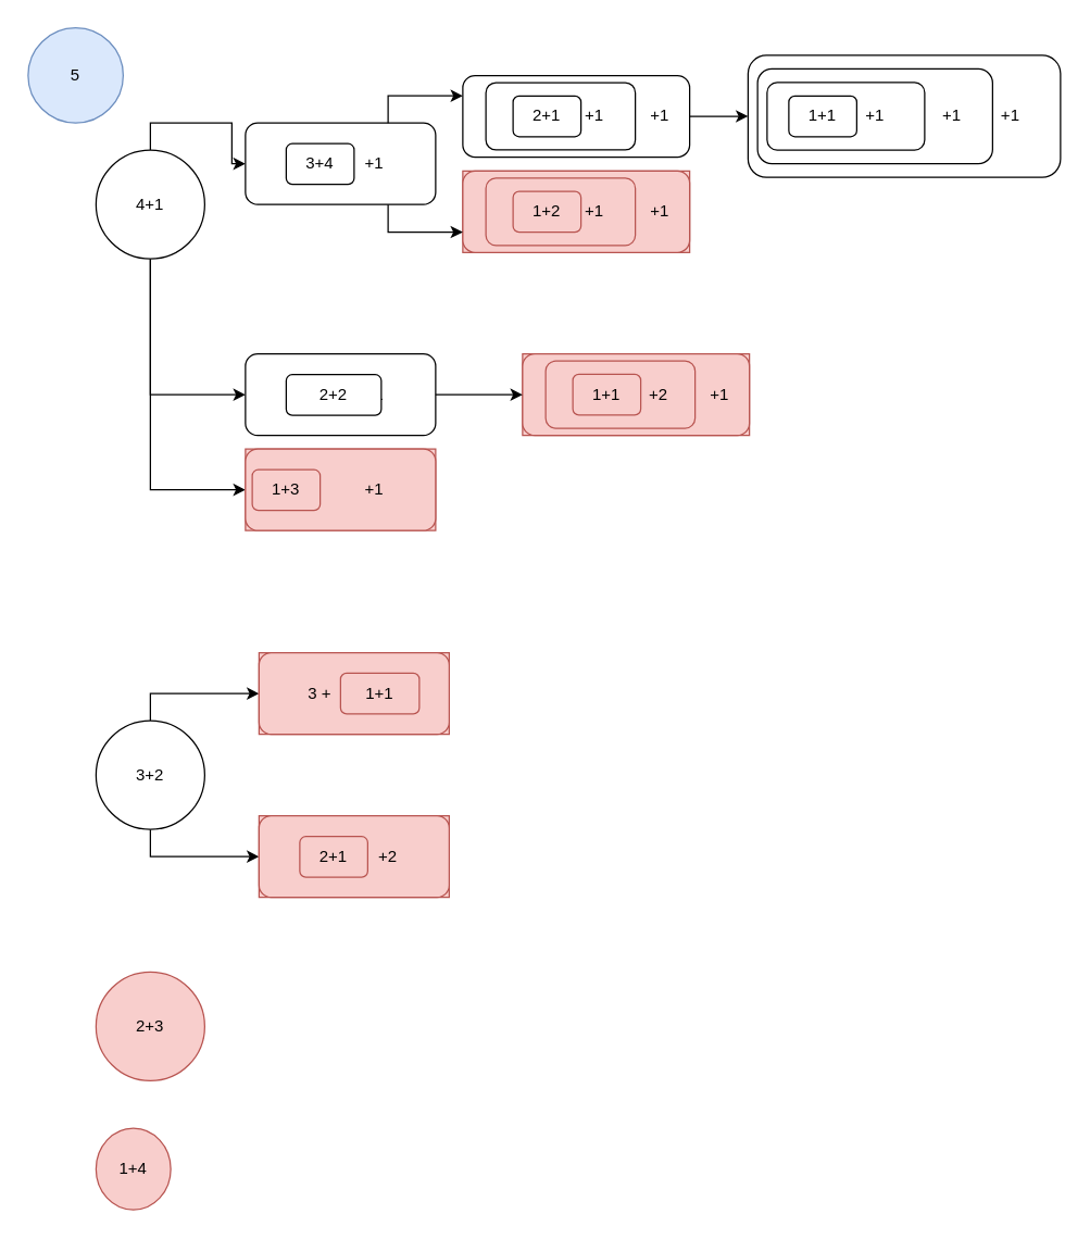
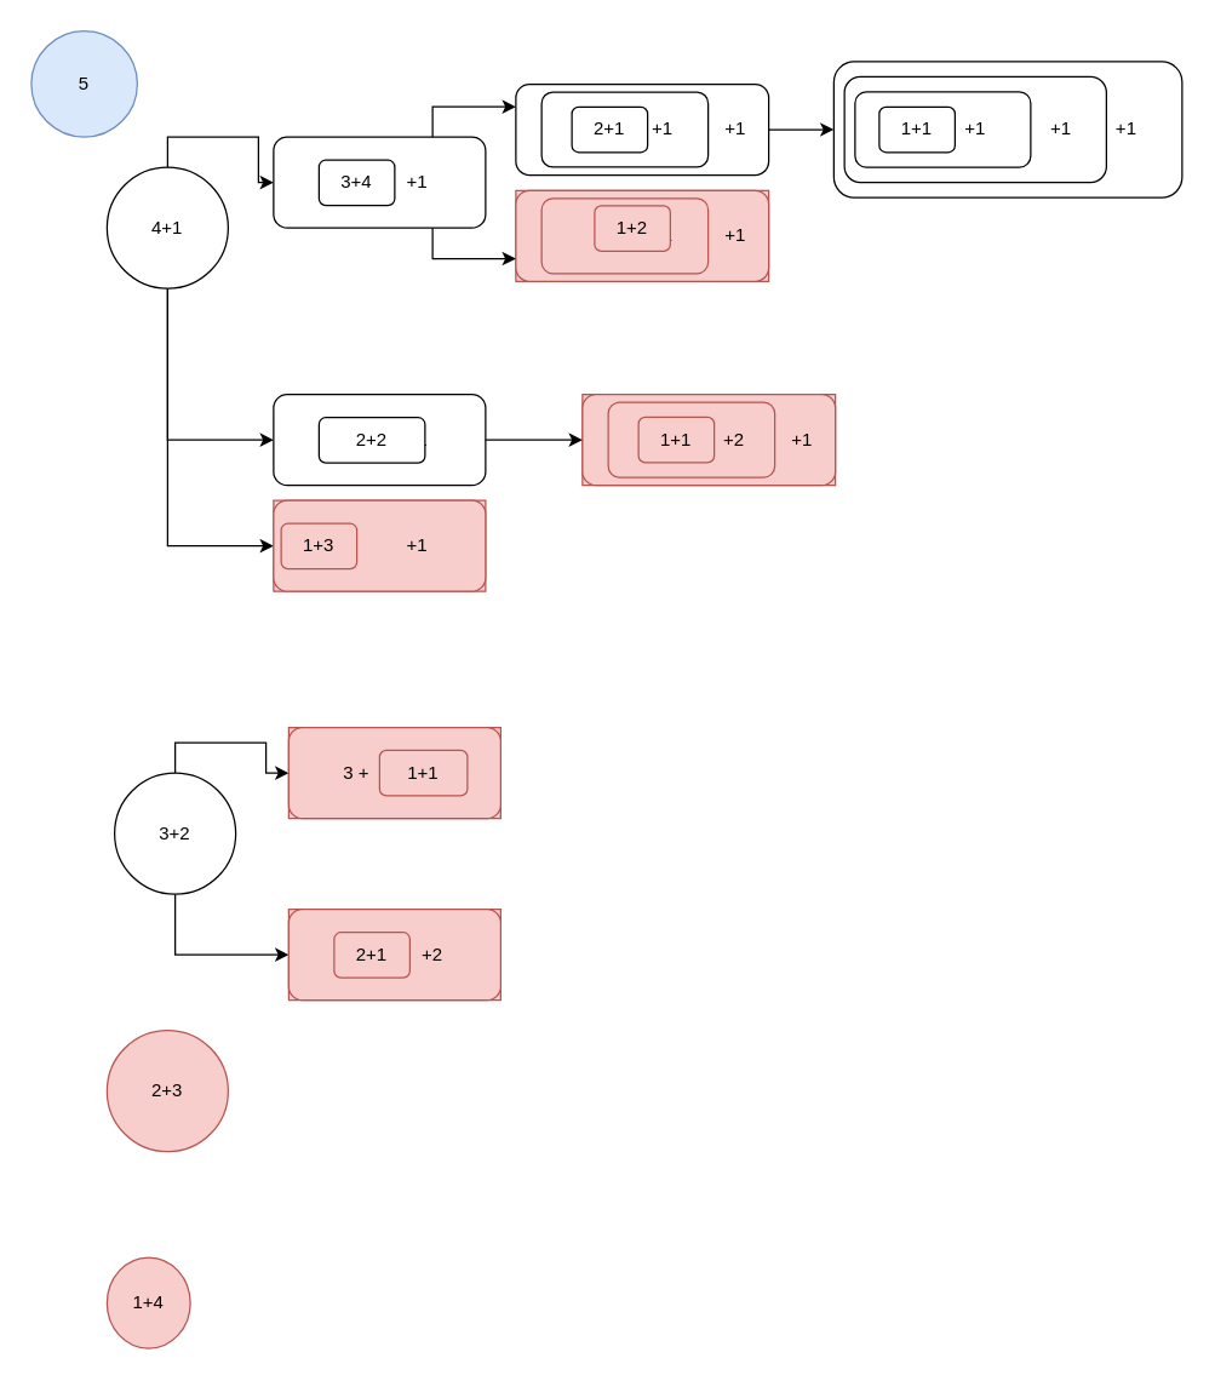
  <mxCell id="0" />
  <mxCell id="1" parent="0" />
  <mxCell id="2" value="5" style="ellipse;whiteSpace=wrap;html=1;aspect=fixed;fillColor=#dae8fc;strokeColor=#6c8ebf;" vertex="1" parent="1"><mxGeometry x="20" y="20" width="70" height="70" as="geometry" /></mxCell>
  <mxCell id="3" style="edgeStyle=orthogonalEdgeStyle;rounded=0;orthogonalLoop=1;jettySize=auto;html=1;entryX=0;entryY=0.5;entryDx=0;entryDy=0;exitX=0.5;exitY=0;exitDx=0;exitDy=0;" edge="1" parent="1" source="6" target="23"><mxGeometry relative="1" as="geometry" /></mxCell>
  <mxCell id="4" style="edgeStyle=orthogonalEdgeStyle;rounded=0;orthogonalLoop=1;jettySize=auto;html=1;exitX=0.5;exitY=1;exitDx=0;exitDy=0;entryX=0;entryY=0.5;entryDx=0;entryDy=0;" edge="1" parent="1" source="6" target="20"><mxGeometry relative="1" as="geometry" /></mxCell>
  <mxCell id="5" style="edgeStyle=orthogonalEdgeStyle;rounded=0;orthogonalLoop=1;jettySize=auto;html=1;exitX=0.5;exitY=1;exitDx=0;exitDy=0;entryX=0;entryY=0.5;entryDx=0;entryDy=0;" edge="1" parent="1" source="6" target="17"><mxGeometry relative="1" as="geometry" /></mxCell>
  <mxCell id="6" value="4+1" style="ellipse;whiteSpace=wrap;html=1;aspect=fixed;" vertex="1" parent="1"><mxGeometry x="70" y="110" width="80" height="80" as="geometry" /></mxCell>
  <mxCell id="7" style="edgeStyle=orthogonalEdgeStyle;rounded=0;orthogonalLoop=1;jettySize=auto;html=1;entryX=0;entryY=0.5;entryDx=0;entryDy=0;exitX=0.5;exitY=0;exitDx=0;exitDy=0;" edge="1" parent="1" source="9" target="14"><mxGeometry relative="1" as="geometry" /></mxCell>
  <mxCell id="8" style="edgeStyle=orthogonalEdgeStyle;rounded=0;orthogonalLoop=1;jettySize=auto;html=1;entryX=0;entryY=0.5;entryDx=0;entryDy=0;exitX=0.5;exitY=1;exitDx=0;exitDy=0;" edge="1" parent="1" source="9" target="11"><mxGeometry relative="1" as="geometry" /></mxCell>
- <mxCell id="9" value="3+2" style="ellipse;whiteSpace=wrap;html=1;aspect=fixed;" vertex="1" parent="1"><mxGeometry x="70" y="530" width="80" height="80" as="geometry" /></mxCell>
+ <mxCell id="9" value="3+2" style="ellipse;whiteSpace=wrap;html=1;aspect=fixed;" vertex="1" parent="1"><mxGeometry x="75" y="510" width="80" height="80" as="geometry" /></mxCell>
  <mxCell id="10" value="" style="group;fillColor=#f8cecc;strokeColor=#b85450;" vertex="1" connectable="0" parent="1"><mxGeometry x="190" y="600" width="140" height="60" as="geometry" /></mxCell>
  <mxCell id="11" value="&amp;nbsp; &amp;nbsp; &amp;nbsp; &amp;nbsp; &amp;nbsp; &amp;nbsp; &amp;nbsp; &amp;nbsp;+2" style="rounded=1;whiteSpace=wrap;html=1;fillColor=#f8cecc;strokeColor=#b85450;" vertex="1" parent="10"><mxGeometry width="140" height="60" as="geometry" /></mxCell>
  <mxCell id="12" value="2+1" style="rounded=1;whiteSpace=wrap;html=1;fillColor=#f8cecc;strokeColor=#b85450;" vertex="1" parent="10"><mxGeometry x="30" y="15.25" width="50" height="30" as="geometry" /></mxCell>
  <mxCell id="13" value="" style="group;fillColor=#f8cecc;strokeColor=#b85450;" vertex="1" connectable="0" parent="1"><mxGeometry x="190" y="480" width="140" height="60" as="geometry" /></mxCell>
  <mxCell id="14" value="3 +&amp;nbsp; &amp;nbsp; &amp;nbsp; &amp;nbsp; &amp;nbsp; &amp;nbsp; &amp;nbsp; &amp;nbsp;" style="rounded=1;whiteSpace=wrap;html=1;fillColor=#f8cecc;strokeColor=#b85450;" vertex="1" parent="13"><mxGeometry width="140" height="60" as="geometry" /></mxCell>
  <mxCell id="15" value="1+1" style="rounded=1;whiteSpace=wrap;html=1;fillColor=#f8cecc;strokeColor=#b85450;" vertex="1" parent="13"><mxGeometry x="60" y="15" width="58" height="30" as="geometry" /></mxCell>
  <mxCell id="16" value="" style="group;fillColor=#f8cecc;strokeColor=#b85450;" vertex="1" connectable="0" parent="1"><mxGeometry x="180" y="330" width="140" height="60" as="geometry" /></mxCell>
  <mxCell id="17" value="&amp;nbsp; &amp;nbsp; &amp;nbsp; &amp;nbsp; &amp;nbsp; &amp;nbsp; &amp;nbsp; &amp;nbsp;+1" style="rounded=1;whiteSpace=wrap;html=1;fillColor=#f8cecc;strokeColor=#b85450;" vertex="1" parent="16"><mxGeometry width="140" height="60" as="geometry" /></mxCell>
  <mxCell id="18" value="1+3" style="rounded=1;whiteSpace=wrap;html=1;fillColor=#f8cecc;strokeColor=#b85450;" vertex="1" parent="16"><mxGeometry x="5" y="15.25" width="50" height="30" as="geometry" /></mxCell>
  <mxCell id="19" value="" style="group" vertex="1" connectable="0" parent="1"><mxGeometry x="180" y="260" width="140" height="60" as="geometry" /></mxCell>
  <mxCell id="20" value="&amp;nbsp; &amp;nbsp; &amp;nbsp; &amp;nbsp; &amp;nbsp; &amp;nbsp; &amp;nbsp; &amp;nbsp;+1" style="rounded=1;whiteSpace=wrap;html=1;" vertex="1" parent="19"><mxGeometry width="140" height="60" as="geometry" /></mxCell>
  <mxCell id="21" value="2+2" style="rounded=1;whiteSpace=wrap;html=1;" vertex="1" parent="19"><mxGeometry x="30" y="15.25" width="70" height="30" as="geometry" /></mxCell>
  <mxCell id="22" value="" style="group" vertex="1" connectable="0" parent="1"><mxGeometry x="180" y="90" width="140" height="60" as="geometry" /></mxCell>
  <mxCell id="23" value="&amp;nbsp; &amp;nbsp; &amp;nbsp; &amp;nbsp; &amp;nbsp; &amp;nbsp; &amp;nbsp; &amp;nbsp;+1" style="rounded=1;whiteSpace=wrap;html=1;" vertex="1" parent="22"><mxGeometry width="140" height="60" as="geometry" /></mxCell>
  <mxCell id="24" value="3+4" style="rounded=1;whiteSpace=wrap;html=1;" vertex="1" parent="22"><mxGeometry x="30" y="15.25" width="50" height="30" as="geometry" /></mxCell>
  <mxCell id="25" value="" style="group;fillColor=#f8cecc;strokeColor=#b85450;" vertex="1" connectable="0" parent="1"><mxGeometry x="340" y="125.38" width="167" height="60" as="geometry" /></mxCell>
  <mxCell id="26" value="&amp;nbsp; &amp;nbsp; &amp;nbsp; &amp;nbsp; &amp;nbsp; &amp;nbsp; &amp;nbsp; &amp;nbsp; &amp;nbsp; &amp;nbsp; &amp;nbsp; &amp;nbsp; &amp;nbsp; &amp;nbsp; &amp;nbsp; &amp;nbsp; &amp;nbsp; &amp;nbsp; &amp;nbsp;+1" style="rounded=1;whiteSpace=wrap;html=1;fillColor=#f8cecc;strokeColor=#b85450;" vertex="1" parent="25"><mxGeometry width="167" height="60" as="geometry" /></mxCell>
  <mxCell id="27" value="&amp;nbsp; &amp;nbsp; &amp;nbsp; &amp;nbsp; &amp;nbsp; &amp;nbsp; &amp;nbsp; &amp;nbsp;+1" style="rounded=1;whiteSpace=wrap;html=1;fillColor=#f8cecc;strokeColor=#b85450;" vertex="1" parent="25"><mxGeometry x="17" y="5.25" width="110" height="49.5" as="geometry" /></mxCell>
- <mxCell id="28" value="1+2" style="rounded=1;whiteSpace=wrap;html=1;fillColor=#f8cecc;strokeColor=#b85450;" vertex="1" parent="25"><mxGeometry x="37" y="15" width="50" height="30" as="geometry" /></mxCell>
+ <mxCell id="28" value="1+2" style="rounded=1;whiteSpace=wrap;html=1;fillColor=#f8cecc;strokeColor=#b85450;" vertex="1" parent="25"><mxGeometry x="52" y="10" width="50" height="30" as="geometry" /></mxCell>
  <mxCell id="29" value="" style="group" vertex="1" connectable="0" parent="1"><mxGeometry x="340" y="55.13" width="167" height="60.0" as="geometry" /></mxCell>
  <mxCell id="30" value="&amp;nbsp; &amp;nbsp; &amp;nbsp; &amp;nbsp; &amp;nbsp; &amp;nbsp; &amp;nbsp; &amp;nbsp; &amp;nbsp; &amp;nbsp; &amp;nbsp; &amp;nbsp; &amp;nbsp; &amp;nbsp; &amp;nbsp; &amp;nbsp; &amp;nbsp; &amp;nbsp; &amp;nbsp;+1" style="rounded=1;whiteSpace=wrap;html=1;" vertex="1" parent="29"><mxGeometry width="167" height="60" as="geometry" /></mxCell>
  <mxCell id="31" value="&amp;nbsp; &amp;nbsp; &amp;nbsp; &amp;nbsp; &amp;nbsp; &amp;nbsp; &amp;nbsp; &amp;nbsp;+1" style="rounded=1;whiteSpace=wrap;html=1;" vertex="1" parent="29"><mxGeometry x="17" y="5.25" width="110" height="49.5" as="geometry" /></mxCell>
  <mxCell id="32" value="2+1" style="rounded=1;whiteSpace=wrap;html=1;" vertex="1" parent="29"><mxGeometry x="37" y="15.0" width="50" height="30" as="geometry" /></mxCell>
  <mxCell id="33" value="" style="group;fillColor=#f8cecc;strokeColor=#b85450;" vertex="1" connectable="0" parent="1"><mxGeometry x="384" y="260" width="167" height="60" as="geometry" /></mxCell>
  <mxCell id="34" value="&amp;nbsp; &amp;nbsp; &amp;nbsp; &amp;nbsp; &amp;nbsp; &amp;nbsp; &amp;nbsp; &amp;nbsp; &amp;nbsp; &amp;nbsp; &amp;nbsp; &amp;nbsp; &amp;nbsp; &amp;nbsp; &amp;nbsp; &amp;nbsp; &amp;nbsp; &amp;nbsp; &amp;nbsp;+1" style="rounded=1;whiteSpace=wrap;html=1;fillColor=#f8cecc;strokeColor=#b85450;" vertex="1" parent="33"><mxGeometry width="167" height="60" as="geometry" /></mxCell>
  <mxCell id="35" value="&amp;nbsp; &amp;nbsp; &amp;nbsp; &amp;nbsp; &amp;nbsp; &amp;nbsp; &amp;nbsp; &amp;nbsp; &amp;nbsp;+2" style="rounded=1;whiteSpace=wrap;html=1;fillColor=#f8cecc;strokeColor=#b85450;" vertex="1" parent="33"><mxGeometry x="17" y="5.25" width="110" height="49.5" as="geometry" /></mxCell>
  <mxCell id="36" value="1+1" style="rounded=1;whiteSpace=wrap;html=1;fillColor=#f8cecc;strokeColor=#b85450;" vertex="1" parent="33"><mxGeometry x="37" y="15" width="50" height="30" as="geometry" /></mxCell>
  <mxCell id="37" value="" style="group" vertex="1" connectable="0" parent="1"><mxGeometry x="550" y="40.26" width="230" height="89.74" as="geometry" /></mxCell>
  <mxCell id="38" value="&amp;nbsp; &amp;nbsp; &amp;nbsp; &amp;nbsp; &amp;nbsp; &amp;nbsp; &amp;nbsp; &amp;nbsp; &amp;nbsp; &amp;nbsp; &amp;nbsp; &amp;nbsp; &amp;nbsp; &amp;nbsp; &amp;nbsp; &amp;nbsp; &amp;nbsp; &amp;nbsp; &amp;nbsp; &amp;nbsp; &amp;nbsp; &amp;nbsp; &amp;nbsp; &amp;nbsp;+1" style="rounded=1;whiteSpace=wrap;html=1;" vertex="1" parent="37"><mxGeometry width="230" height="89.74" as="geometry" /></mxCell>
  <mxCell id="39" value="&amp;nbsp; &amp;nbsp; &amp;nbsp; &amp;nbsp; &amp;nbsp; &amp;nbsp; &amp;nbsp; &amp;nbsp; &amp;nbsp; &amp;nbsp; &amp;nbsp; &amp;nbsp; &amp;nbsp; &amp;nbsp; &amp;nbsp; &amp;nbsp; &amp;nbsp; +1" style="rounded=1;whiteSpace=wrap;html=1;" vertex="1" parent="37"><mxGeometry x="7" y="10" width="173" height="69.74" as="geometry" /></mxCell>
  <mxCell id="40" value="&amp;nbsp; &amp;nbsp; &amp;nbsp; &amp;nbsp; &amp;nbsp; &amp;nbsp; &amp;nbsp;+1" style="rounded=1;whiteSpace=wrap;html=1;" vertex="1" parent="37"><mxGeometry x="14" y="20" width="116" height="49.74" as="geometry" /></mxCell>
  <mxCell id="41" value="1+1" style="rounded=1;whiteSpace=wrap;html=1;" vertex="1" parent="37"><mxGeometry x="30" y="29.87" width="50" height="30" as="geometry" /></mxCell>
  <mxCell id="42" style="edgeStyle=orthogonalEdgeStyle;rounded=0;orthogonalLoop=1;jettySize=auto;html=1;exitX=1;exitY=0.5;exitDx=0;exitDy=0;entryX=0;entryY=0.5;entryDx=0;entryDy=0;" edge="1" parent="1" source="20" target="34"><mxGeometry relative="1" as="geometry" /></mxCell>
  <mxCell id="43" style="edgeStyle=orthogonalEdgeStyle;rounded=0;orthogonalLoop=1;jettySize=auto;html=1;exitX=0.75;exitY=0;exitDx=0;exitDy=0;entryX=0;entryY=0.25;entryDx=0;entryDy=0;" edge="1" parent="1" source="23" target="30"><mxGeometry relative="1" as="geometry" /></mxCell>
  <mxCell id="44" style="edgeStyle=orthogonalEdgeStyle;rounded=0;orthogonalLoop=1;jettySize=auto;html=1;exitX=0.75;exitY=1;exitDx=0;exitDy=0;entryX=0;entryY=0.75;entryDx=0;entryDy=0;" edge="1" parent="1" source="23" target="26"><mxGeometry relative="1" as="geometry" /></mxCell>
  <mxCell id="45" style="edgeStyle=orthogonalEdgeStyle;rounded=0;orthogonalLoop=1;jettySize=auto;html=1;exitX=1;exitY=0.5;exitDx=0;exitDy=0;entryX=0;entryY=0.5;entryDx=0;entryDy=0;" edge="1" parent="1" source="30" target="38"><mxGeometry relative="1" as="geometry" /></mxCell>
- <mxCell id="46" value="2+3" style="ellipse;whiteSpace=wrap;html=1;aspect=fixed;fillColor=#f8cecc;strokeColor=#b85450;" vertex="1" parent="1"><mxGeometry x="70" y="715" width="80" height="80" as="geometry" /></mxCell>
+ <mxCell id="46" value="2+3" style="ellipse;whiteSpace=wrap;html=1;aspect=fixed;fillColor=#f8cecc;strokeColor=#b85450;" vertex="1" parent="1"><mxGeometry x="70" y="680" width="80" height="80" as="geometry" /></mxCell>
  <mxCell id="47" value="1+4" style="ellipse;whiteSpace=wrap;html=1;aspect=fixed;fillColor=#f8cecc;strokeColor=#b85450;" vertex="1" parent="1"><mxGeometry x="70" y="830" width="55" height="60" as="geometry" /></mxCell>
